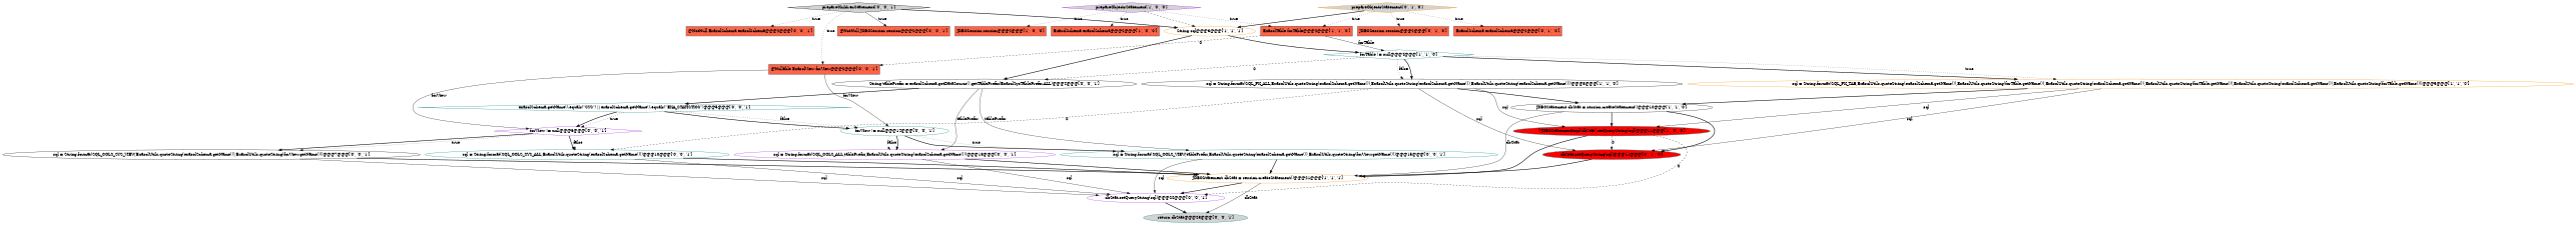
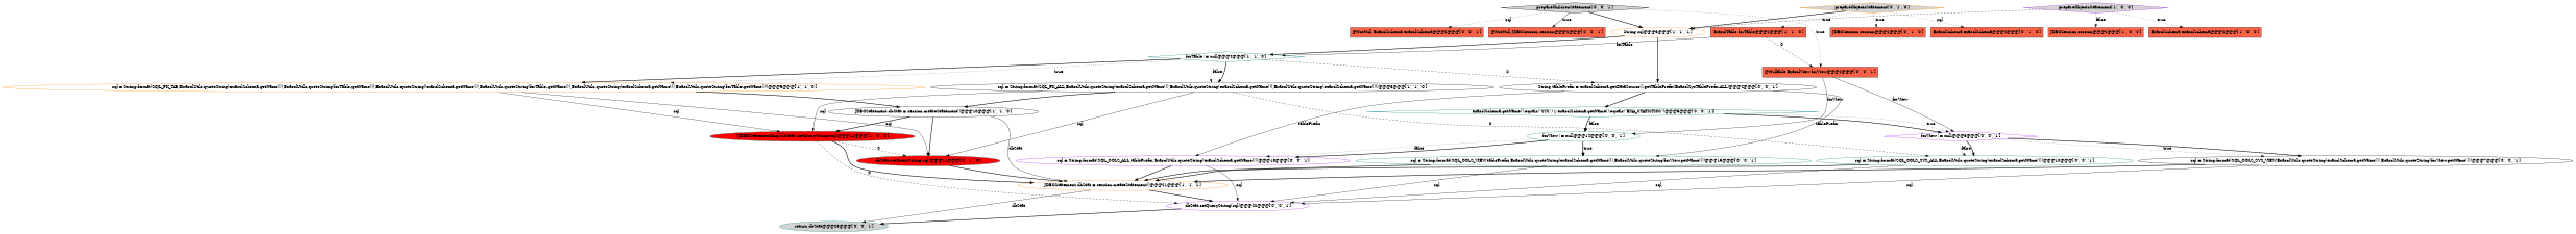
  digraph {
    node [color=teal fillcolor=white shape=ellipse style=filled]
    edge [style=bold]
    n1 [color=black fillcolor=tomato label="@NotNull JDBCSession session@@@2@@@['0', '0', '1']" shape=box]
    n2 [fillcolor=lightgray label="return dbStat@@@23@@@['0', '0', '1']"]
    n3 [color=darkorange label="sql = String.format(SQL_FK_TAB,ExasolUtils.quoteString(exasolSchema.getName()),ExasolUtils.quoteString(forTable.getName()),ExasolUtils.quoteString(exasolSchema.getName()),ExasolUtils.quoteString(forTable.getName()),ExasolUtils.quoteString(exasolSchema.getName()),ExasolUtils.quoteString(forTable.getName()))@@@5@@@['1', '1', '0']"]
    n4 [color=black label="JDBCStatement dbStat = session.createStatement()@@@10@@@['1', '1', '0']"]
    n5 [fillcolor=red label="((JDBCStatementImpl)dbStat).setQueryString(sql)@@@11@@@['1', '0', '0']"]
    n6 [fillcolor=red label="dbStat.setQueryString(sql)@@@11@@@['0', '1', '0']"]
    n7 [color=darkorange label="JDBCStatement dbStat = session.createStatement()@@@21@@@['1', '1', '1']"]
    n8 [color=purple label="dbStat.setQueryString(sql)@@@22@@@['0', '0', '1']"]
    n9 [label="exasolSchema.getName().equals(\"SYS\") || exasolSchema.getName().equals(\"EXA_STATISTICS\")@@@5@@@['0', '0', '1']" shape=diamond]
    n10 [label="forView != null@@@14@@@['0', '0', '1']"]
    n11 [color=purple label="forView != null@@@6@@@['0', '0', '1']" shape=diamond]
    n12 [color=purple label="sql = String.format(SQL_COLS_ALL,tablePrefix,ExasolUtils.quoteString(exasolSchema.getName()))@@@18@@@['0', '0', '1']"]
    n13 [label="sql = String.format(SQL_COLS_VIEW,tablePrefix,ExasolUtils.quoteString(exasolSchema.getName()),ExasolUtils.quoteString(forView.getName()))@@@15@@@['0', '0', '1']"]
    n14 [color=black label="sql = String.format(SQL_COLS_SYS_VIEW,ExasolUtils.quoteString(exasolSchema.getName()),ExasolUtils.quoteString(forView.getName()))@@@7@@@['0', '0', '1']"]
    n15 [label="sql = String.format(SQL_COLS_SYS_ALL,ExasolUtils.quoteString(exasolSchema.getName()))@@@10@@@['0', '0', '1']"]
    n16 [fillcolor=tomato label="@NotNull ExasolSchema exasolSchema@@@2@@@['0', '0', '1']" shape=box]
    n17 [color=purple fillcolor=lightgray label="prepareObjectsStatement['1', '0', '0']" shape=diamond]
    n18 [fillcolor=tomato label="JDBCSession session@@@2@@@['1', '0', '0']" shape=box]
    n19 [color=black fillcolor=tomato label="ExasolSchema exasolSchema@@@2@@@['1', '0', '0']" shape=box]
    n20 [color=black fillcolor=tomato label="ExasolTable forTable@@@2@@@['1', '1', '0']" shape=box]
    n21 [color=darkorange label="String sql@@@3@@@['1', '1', '1']"]
    n22 [label="forTable != null@@@4@@@['1', '1', '0']" shape=diamond]
    n23 [color=black fillcolor=tomato label="@Nullable ExasolView forView@@@2@@@['0', '0', '1']" shape=box]
    n24 [color=black label="String tablePrefix = exasolSchema.getDataSource().getTablePrefix(ExasolSysTablePrefix.ALL)@@@4@@@['0', '0', '1']"]
    n25 [color=black label="sql = String.format(SQL_FK_ALL,ExasolUtils.quoteString(exasolSchema.getName()),ExasolUtils.quoteString(exasolSchema.getName()),ExasolUtils.quoteString(exasolSchema.getName()))@@@8@@@['1', '1', '0']"]
    n26 [color=darkorange fillcolor=lightgray label="prepareObjectsStatement['0', '1', '0']" shape=diamond]
    n27 [fillcolor=tomato label="JDBCSession session@@@2@@@['0', '1', '0']" shape=box]
    n28 [color=black fillcolor=tomato label="ExasolSchema exasolSchema@@@2@@@['0', '1', '0']" shape=box]
    n29 [color=black fillcolor=lightgray label="prepareChildrenStatement['0', '0', '1']" shape=diamond]
    n3 -> n4
    n3 -> n5 [label=sql style=solid]
    n3 -> n6 [label=sql style=solid]
    n4 -> n5
    n4 -> n6
    n4 -> n7 [label=dbStat style=solid]
    n5 -> n6 [label=0 style=dashed]
    n5 -> n7
    n5 -> n8 [label=0 style=dashed]
    n6 -> n7
    n7 -> n2 [label=dbStat style=solid]
    n7 -> n8
    n8 -> n2
    n9 -> n10
    n9 -> n10 [label=false style=dotted]
    n9 -> n11 [label=true style=dotted]
    n9 -> n11
    n10 -> n12
    n10 -> n12 [label=false style=dotted]
    n10 -> n13
    n10 -> n13 [label=true style=dotted]
    n11 -> n14
    n11 -> n14 [label=true style=dotted]
    n11 -> n15 [label=false style=dotted]
    n11 -> n15
    n12 -> n7
    n12 -> n8 [label=sql style=solid]
    n13 -> n7
    n13 -> n8 [label=sql style=solid]
    n14 -> n7
    n14 -> n8 [label=sql style=solid]
    n15 -> n7
    n15 -> n8 [label=sql style=solid]
-   n17 -> n18 [label=true style=dotted]
+   n17 -> n18 [label=false style=dotted]
    n17 -> n19 [label=true style=dotted]
-   n17 -> n20 [label=true style=dotted]
    n17 -> n21 [style=dashed]
    n20 -> n22 [label=forTable style=solid]
    n20 -> n23 [label=0 style=dashed]
    n21 -> n22
    n21 -> n24
    n22 -> n3
    n22 -> n3 [label=true style=dotted]
    n22 -> n24 [label=0 style=dashed]
    n22 -> n25 [label=false style=dotted]
    n22 -> n25
    n23 -> n10 [label=forView style=solid]
    n23 -> n11 [label=forView style=solid]
    n24 -> n9
    n24 -> n12 [label=tablePrefix style=solid]
    n24 -> n13 [label=tablePrefix style=solid]
    n25 -> n4
    n25 -> n5 [label=sql style=solid]
    n25 -> n6 [label=sql style=solid]
    n25 -> n15 [label=0 style=dashed]
    n26 -> n20 [label=true style=dotted]
    n26 -> n21
    n26 -> n27 [label=true style=dotted]
-   n26 -> n28 [label=true style=dotted]
+   n26 -> n28 [label=sql style=dotted]
    n29 -> n1 [label=true style=solid]
-   n29 -> n16 [label=true style=dotted]
+   n29 -> n16 [label=sql style=dotted]
    n29 -> n21
    n29 -> n23 [label=true style=dotted]
  }
